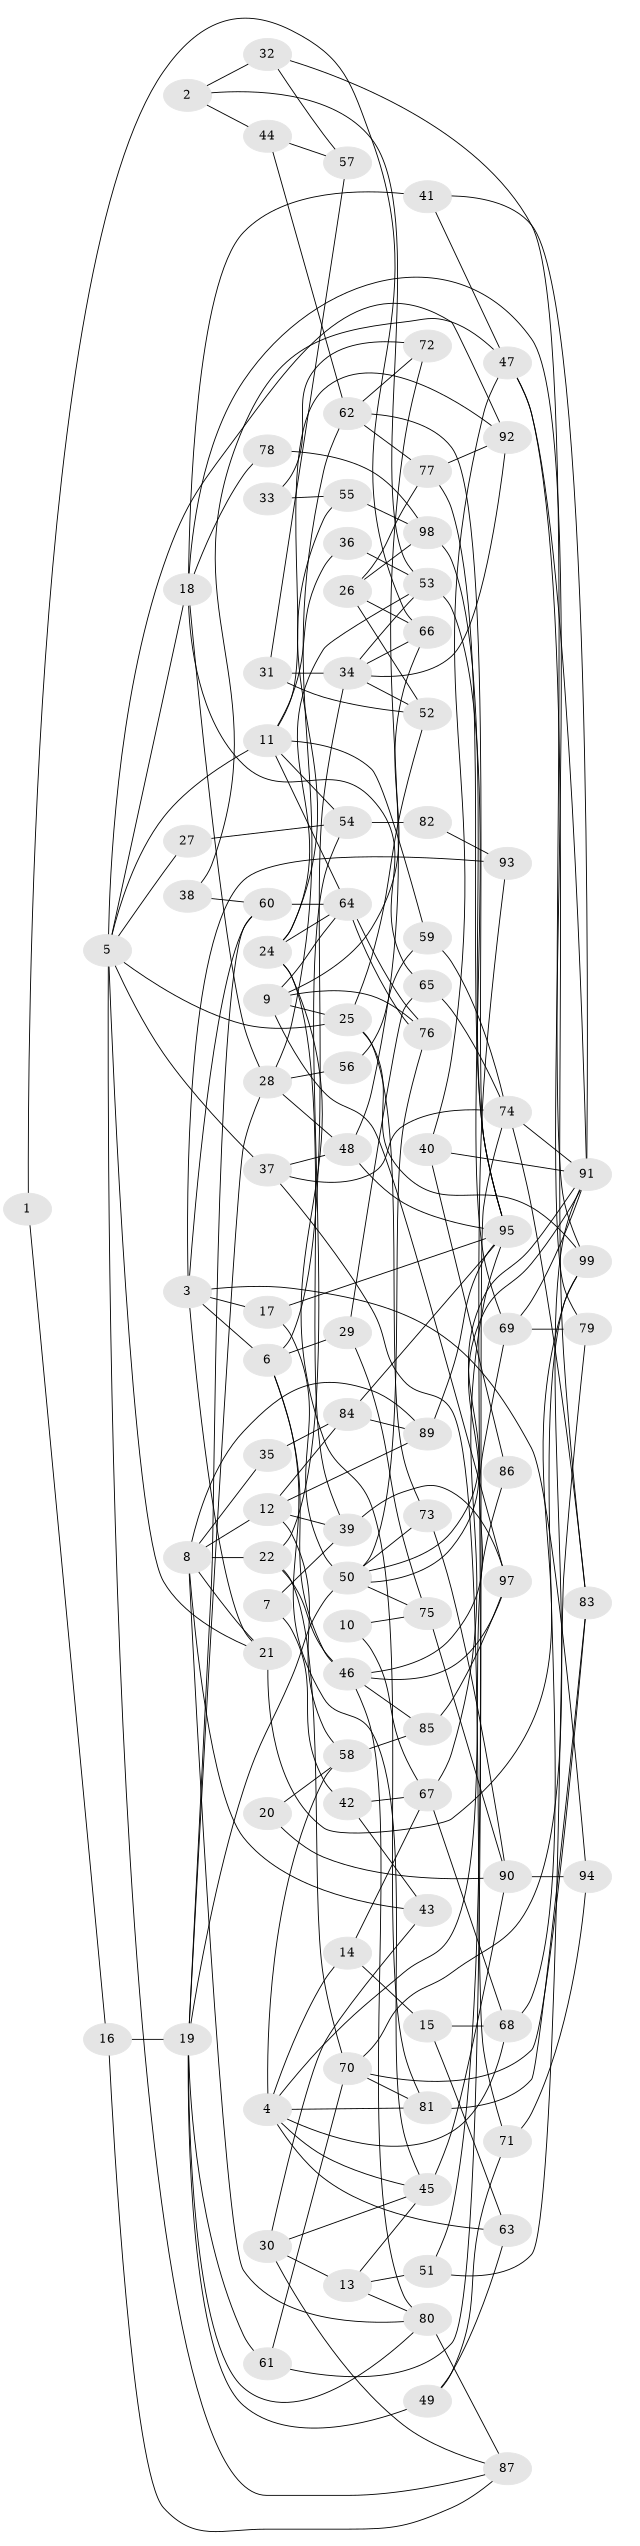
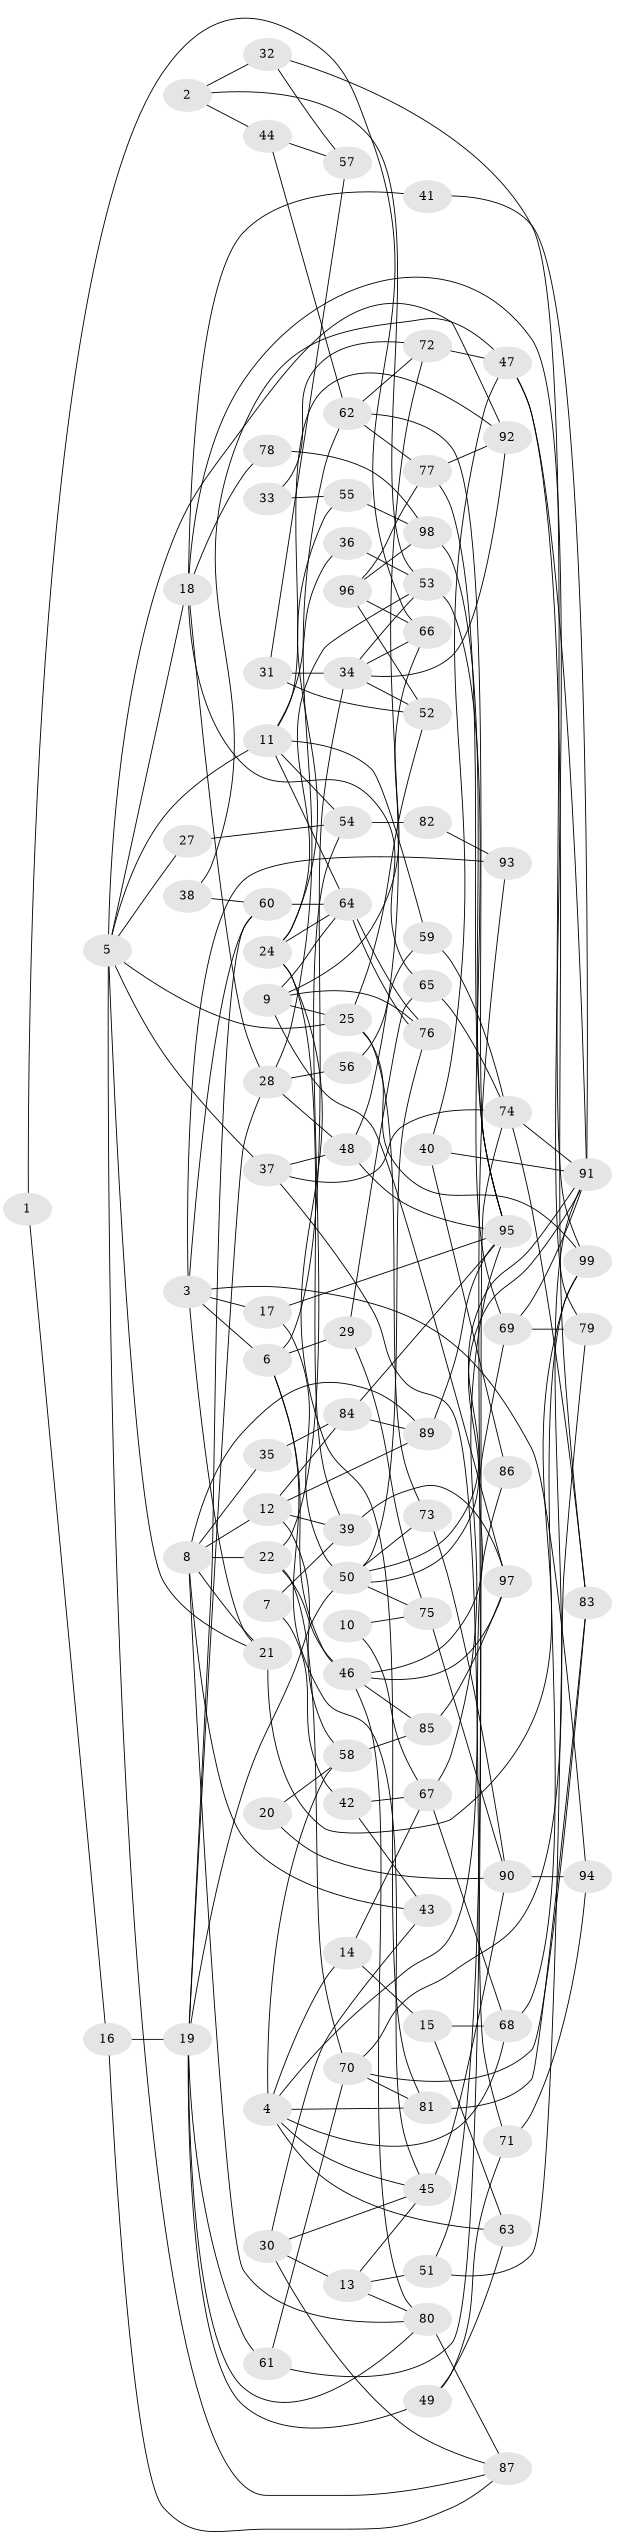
  graph {
    rankdir=LR
    node [color=gray90 style=filled]
    1
    16
    66
    87
    19
    2
    32
    44
    53
    n10 [label=99]
    57
    62
    69
    3
    6
    17
    21
    60
    93
    94
    45
    29
    34
    46
    50
    95
    64
    4
    14
    58
    63
    68
    81
    86
    67
    15
    90
    85
    83
    5
    11
    18
    25
    27
    37
    92
    36
    54
    59
    28
    41
    65
    78
    79
    52
    73
    48
    71
    74
    75
    80
    97
    7
    39
    42
    43
    8
    12
    22
    35
    89
    84
    70
    9
    76
    10
    82
    13
    51
    49
    61
    91
    56
    47
    n85 [label=98]
    20
    24
    55
-   26
+   26 [label=96]
    77
    72
    30
    31
    33
    38
    40
    1 -- 16
    1 -- 66
    16 -- 87
    16 -- 19
    19 -- 60
    19 -- 50
    19 -- 28
    19 -- 80
    19 -- 49
    19 -- 61
    2 -- 32
    2 -- 44
    2 -- 53
    32 -- n10
    32 -- 57
    44 -- 57
    44 -- 62
    53 -- 69
    62 -- 95
    62 -- 77
    62 -- 72
    69 -- 79
    69 -- 91
    3 -- 6
    3 -- 17
    3 -- 21
    3 -- 60
    3 -- 93
    3 -- 94
    6 -- 45
    6 -- 29
    6 -- 34
    6 -- 46
    17 -- 50
    17 -- 95
    21 -- n10
    60 -- 64
    45 -- 90
    29 -- 65
    29 -- 75
    34 -- 66
    34 -- 53
    34 -- 92
    34 -- 52
    46 -- 69
    46 -- 85
    46 -- 80
    46 -- 97
    50 -- 73
    50 -- 75
    50 -- 76
    50 -- 91
    50 -- 91
    64 -- 76
    64 -- 76
    4 -- 45
    4 -- 14
    4 -- 58
    4 -- 63
    4 -- 68
    4 -- 81
    4 -- 86
    14 -- 67
    14 -- 15
    58 -- 85
    68 -- n10
    81 -- 83
    67 -- 95
    67 -- 68
    15 -- 63
    15 -- 68
    90 -- 94
    85 -- 97
    5 -- 87
    5 -- 21
    5 -- 11
    5 -- 18
    5 -- 25
    5 -- 27
    5 -- 37
    5 -- 92
    11 -- 64
    11 -- 92
    11 -- 36
    11 -- 54
    11 -- 59
    18 -- 28
    18 -- 41
    18 -- 65
    18 -- 78
    18 -- 79
    25 -- n10
    25 -- 52
    25 -- 73
    27 -- 54
    37 -- 48
    37 -- 71
    37 -- 74
    36 -- 53
    54 -- 82
    59 -- 74
    28 -- 62
    28 -- 48
    28 -- 56
    41 -- 91
-   41 -- 47
+   72 -- 47
    65 -- 74
    78 -- n85
    73 -- 90
    48 -- 95
    48 -- 72
    71 -- 94
    74 -- 83
    74 -- 91
    75 -- 90
    80 -- 87
    7 -- 39
    7 -- 42
    39 -- 97
    42 -- 67
    42 -- 43
    8 -- 21
    8 -- 80
    8 -- 43
    8 -- 12
    8 -- 22
    8 -- 35
    8 -- 89
    12 -- 58
    12 -- 39
    12 -- 89
    12 -- 84
    22 -- 46
    22 -- 54
    22 -- 70
    35 -- 84
    89 -- 95
    84 -- 95
    84 -- 89
    70 -- 81
    70 -- 83
    70 -- 91
    9 -- 66
    9 -- 64
    9 -- 25
    9 -- 97
    9 -- 76
    10 -- 67
    10 -- 75
    82 -- 93
    13 -- 45
    13 -- 80
    13 -- 51
    51 -- 93
    51 -- 79
    49 -- 63
    49 -- 71
    61 -- 74
    61 -- 70
    56 -- 59
    47 -- 83
    47 -- 91
    n85 -- 95
    20 -- 58
    20 -- 90
    24 -- 53
    24 -- 64
    24 -- 81
    24 -- 39
    24 -- 55
    55 -- n85
    26 -- 66
    26 -- 52
    26 -- n85
    26 -- 77
    77 -- 95
    77 -- 92
    30 -- 87
    30 -- 45
    30 -- 43
    30 -- 13
    31 -- 57
    31 -- 34
    31 -- 52
    33 -- 55
    33 -- 72
    38 -- 60
    38 -- 47
    40 -- 86
    40 -- 91
    40 -- 47
  }
